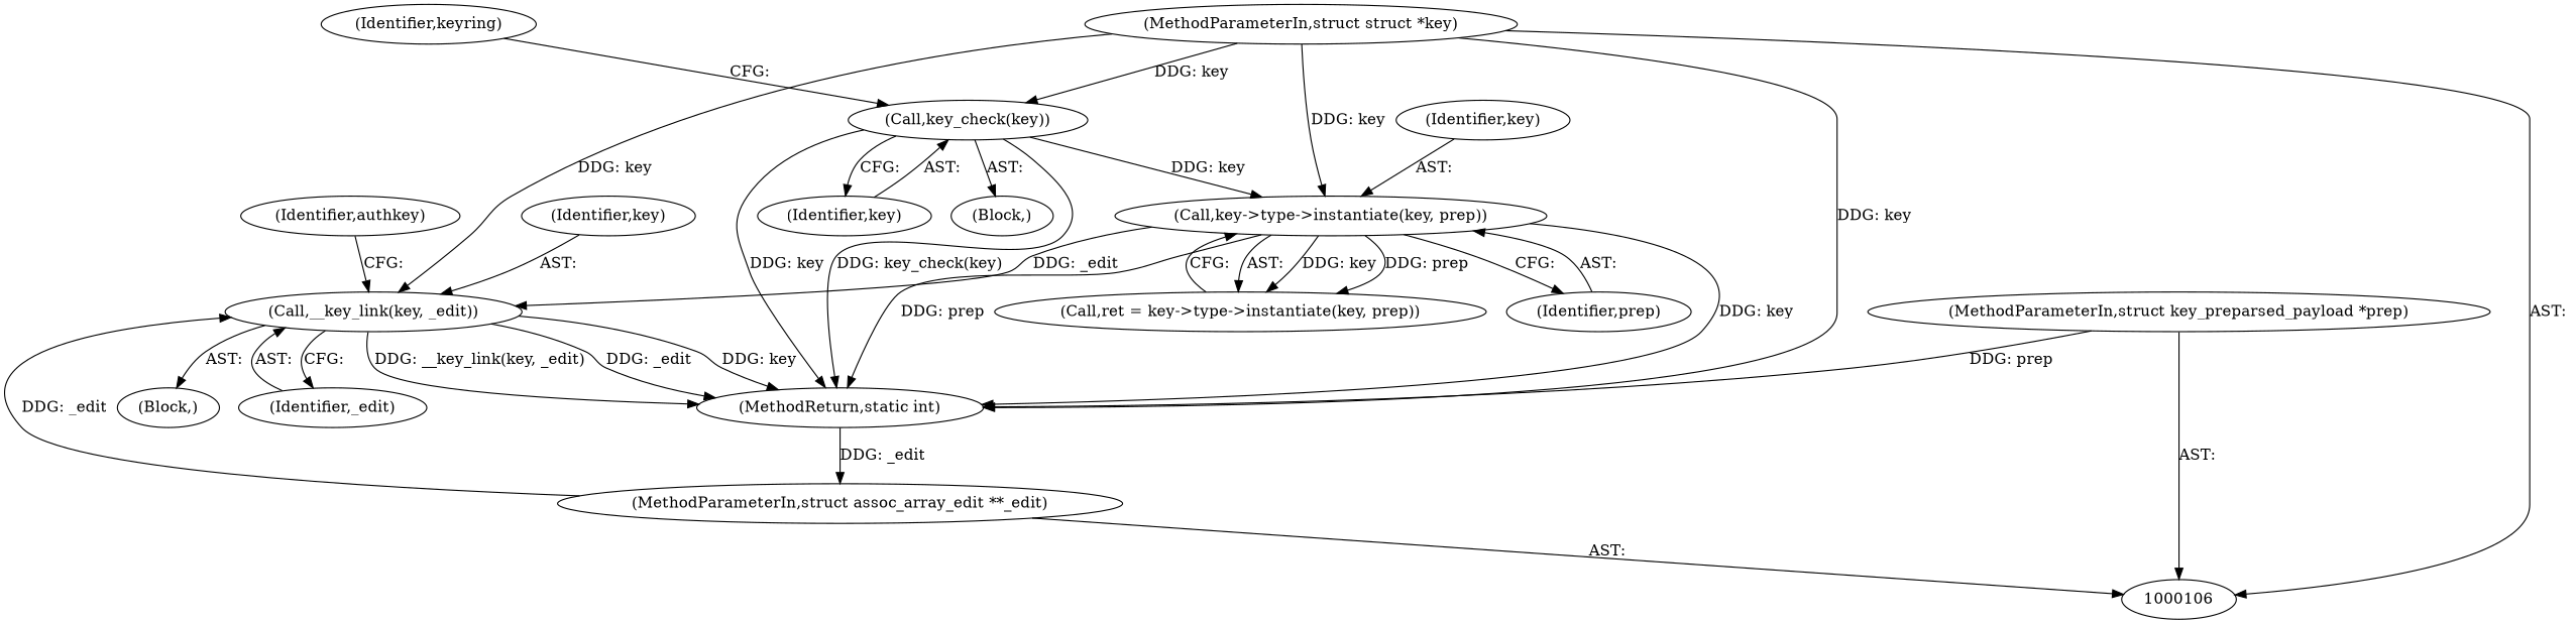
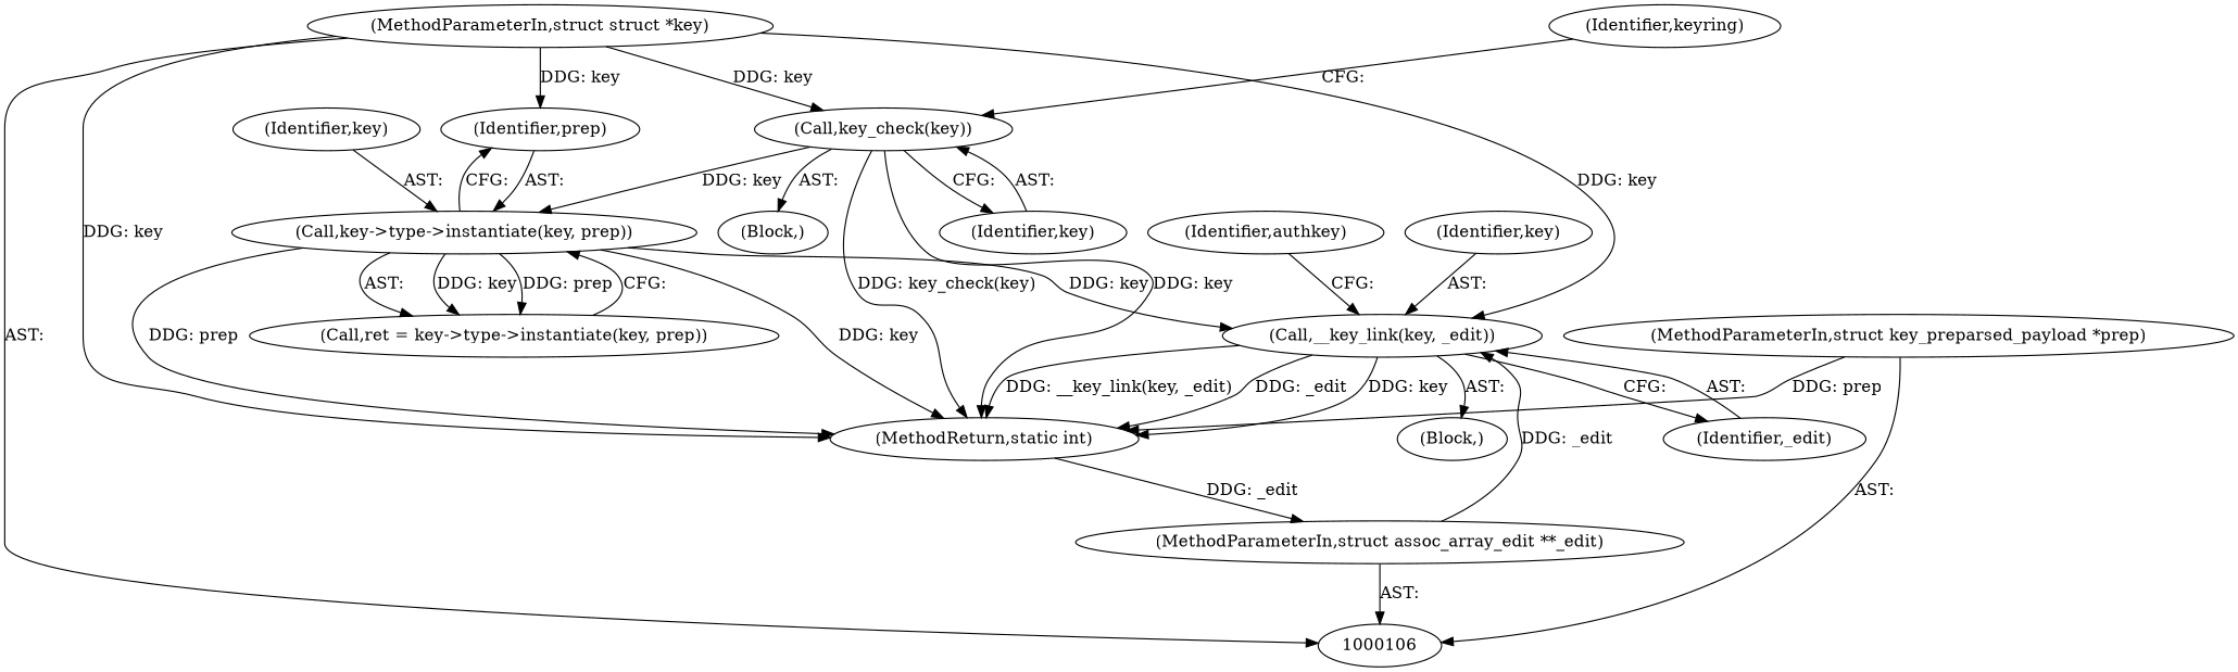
  digraph {
    n1 [label="(Call,__key_link(key, _edit))"]
    n2 [label="(Identifier,_edit)"]
    n3 [label="(MethodReturn,static int)"]
    n4 [label="(Block,)"]
    n5 [label="(MethodParameterIn,struct assoc_array_edit **_edit)"]
    n6 [label="(Call,key->type->instantiate(key, prep))"]
    n7 [label="(Identifier,prep)"]
    n8 [label="(Call,ret = key->type->instantiate(key, prep))"]
    n9 [label="(Call,key_check(key))"]
    n10 [label="(Identifier,key)"]
    n11 [label="(Block,)"]
    n12 [label="(MethodParameterIn,struct struct *key)"]
    1000106
    n14 [label="(MethodParameterIn,struct key_preparsed_payload *prep)"]
    n15 [label="(Identifier,keyring)"]
    n16 [label="(Identifier,key)"]
    n17 [label="(Identifier,authkey)"]
    n18 [label="(Identifier,key)"]
    n1 -> n2 [label="CFG: "]
    n1 -> n3 [label="DDG: key"]
    n1 -> n3 [label="DDG: __key_link(key, _edit)"]
    n1 -> n3 [label="DDG: _edit"]
    n1 -> n4 [label="AST: "]
    n2 -> n1 [label="AST: "]
    n3 -> n5 [label="DDG: _edit"]
    n5 -> n1 [label="DDG: _edit"]
    n5 -> 1000106 [label="AST: "]
-   n6 -> n1 [label="DDG: _edit"]
+   n6 -> n1 [label="DDG: key"]
    n6 -> n3 [label="DDG: prep"]
    n6 -> n3 [label="DDG: key"]
    n6 -> n7 [label="CFG: "]
    n6 -> n8 [label="AST: "]
    n6 -> n8 [label="DDG: key"]
    n6 -> n8 [label="DDG: prep"]
    n7 -> n6 [label="AST: "]
    n8 -> n6 [label="CFG: "]
    n9 -> n3 [label="DDG: key_check(key)"]
    n9 -> n3 [label="DDG: key"]
    n9 -> n6 [label="DDG: key"]
    n9 -> n10 [label="CFG: "]
    n9 -> n11 [label="AST: "]
    n10 -> n9 [label="AST: "]
    n12 -> n1 [label="DDG: key"]
    n12 -> n3 [label="DDG: key"]
-   n12 -> n6 [label="DDG: key"]
+   n12 -> n7 [label="DDG: key"]
    n12 -> n9 [label="DDG: key"]
    n12 -> 1000106 [label="AST: "]
    n14 -> n3 [label="DDG: prep"]
    n14 -> 1000106 [label="AST: "]
    n15 -> n9 [label="CFG: "]
    n16 -> n6 [label="AST: "]
    n17 -> n1 [label="CFG: "]
    n18 -> n1 [label="AST: "]
  }
